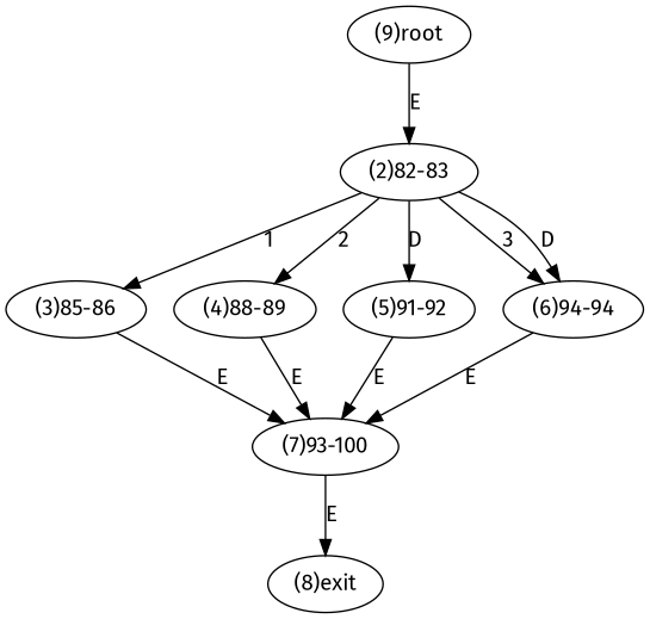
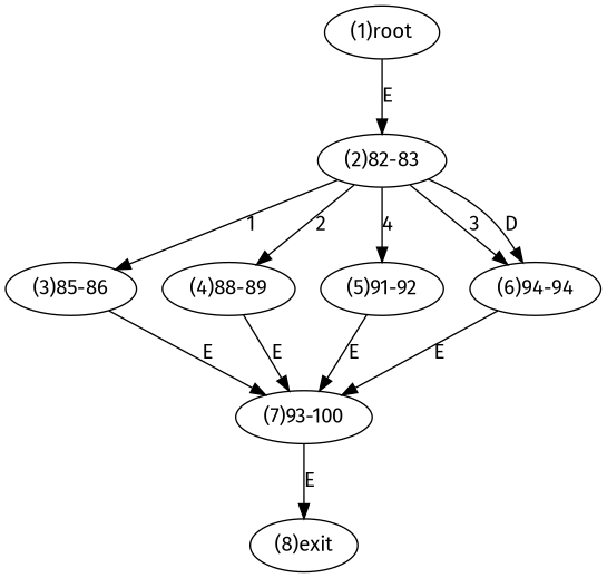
  digraph {
    fontname="Fira Sans"
    node [fontname="Fira Sans"]
    edge [fontname="Fira Sans"]
-   n1 [label="(9)root"]
+   n1 [label="(1)root"]
    n2 [label="(2)82-83"]
    n3 [label="(3)85-86"]
    n4 [label="(4)88-89"]
    n5 [label="(5)91-92"]
    n6 [label="(6)94-94"]
    n7 [label="(7)93-100"]
    n8 [label="(8)exit"]
    n1 -> n2 [label=E]
    n2 -> n3 [label=1]
    n2 -> n4 [label=2]
-   n2 -> n5 [label=D]
+   n2 -> n5 [label=4]
    n2 -> n6 [label=3]
    n2 -> n6 [label=D]
    n3 -> n7 [label=E]
    n4 -> n7 [label=E]
    n5 -> n7 [label=E]
    n6 -> n7 [label=E]
    n7 -> n8 [label=E]
  }
